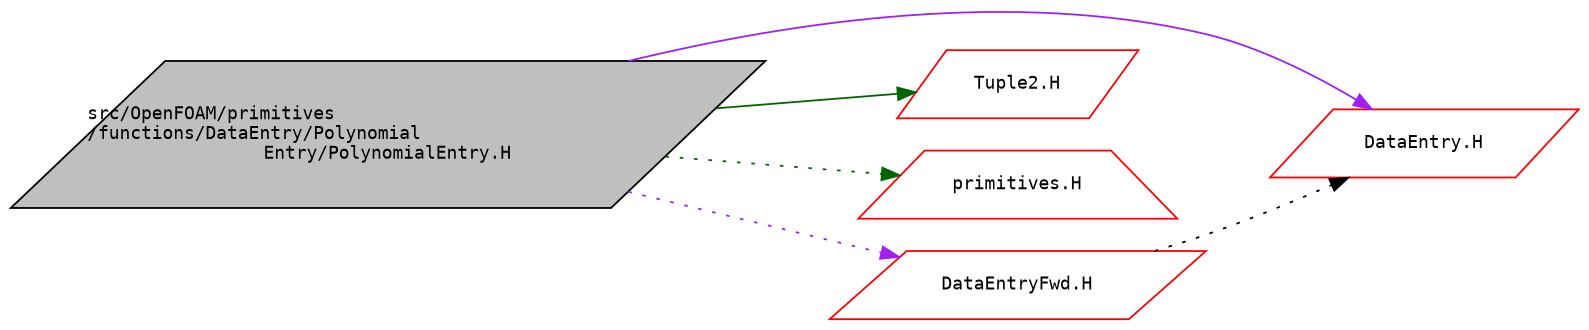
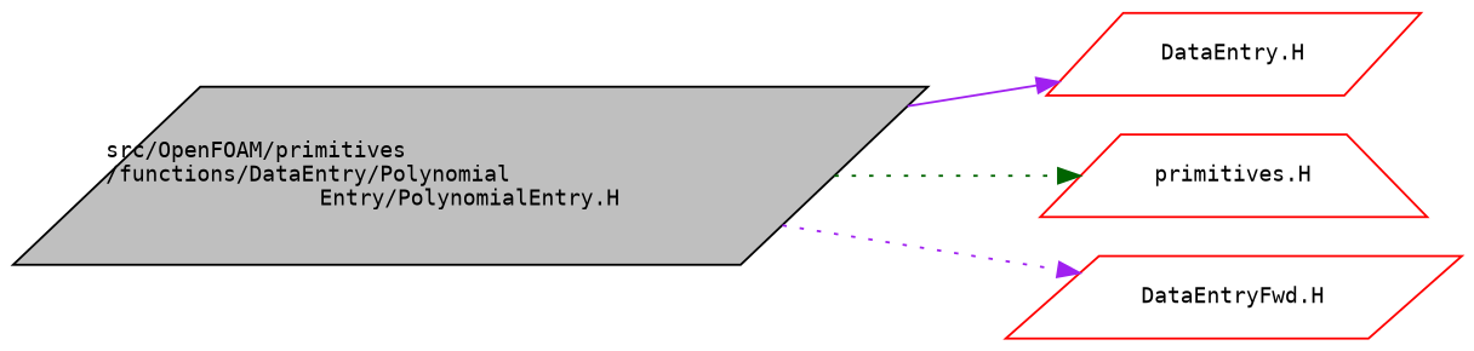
  digraph {
    fontname="DejaVu Sans Mono"
    rankdir=LR
    node [color=red fontname="DejaVu Sans Mono" fontsize=10 shape=parallelogram]
    edge [color=purple fontname="DejaVu Sans Mono" fontsize=10 labelfontname=Helvetica labelfontsize=10 style=dotted]
    n1 [color=black fillcolor=grey75 fontcolor=black height=0.2 label="src/OpenFOAM/primitives\l/functions/DataEntry/Polynomial\lEntry/PolynomialEntry.H" style=filled width=0.4]
    n2 [height=0.2 label="DataEntry.H" width=0.4]
-   n3 [height=0.2 label="Tuple2.H" width=0.4]
    n4 [height=0.2 label="primitives.H" shape=trapezium width=0.4]
    n5 [height=0.2 label="DataEntryFwd.H" width=0.4]
    n1 -> n2 [style=solid]
-   n1 -> n3 [color=darkgreen style=solid]
    n1 -> n4 [color=darkgreen]
    n1 -> n5
-   n5 -> n2 [color=black]
  }
